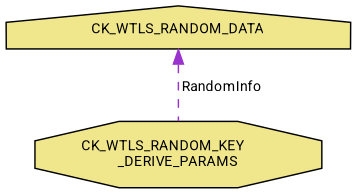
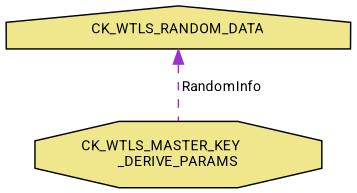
  digraph {
    fontname=Roboto
    node [color=black fillcolor=khaki fontname=Roboto fontsize=10 style=filled]
-   n1 [fontcolor=black height=0.2 label="CK_WTLS_RANDOM_KEY\l_DERIVE_PARAMS" shape=octagon width=0.4]
+   n1 [fontcolor=black height=0.2 label="CK_WTLS_MASTER_KEY\l_DERIVE_PARAMS" shape=octagon width=0.4]
    n2 [height=0.2 label=CK_WTLS_RANDOM_DATA shape=house width=0.4]
    n2 -> n1 [color=darkorchid3 dir=back fontname=Roboto fontsize=10 label=" RandomInfo" labelfontname=Helvetica labelfontsize=10 style=dashed]
  }
